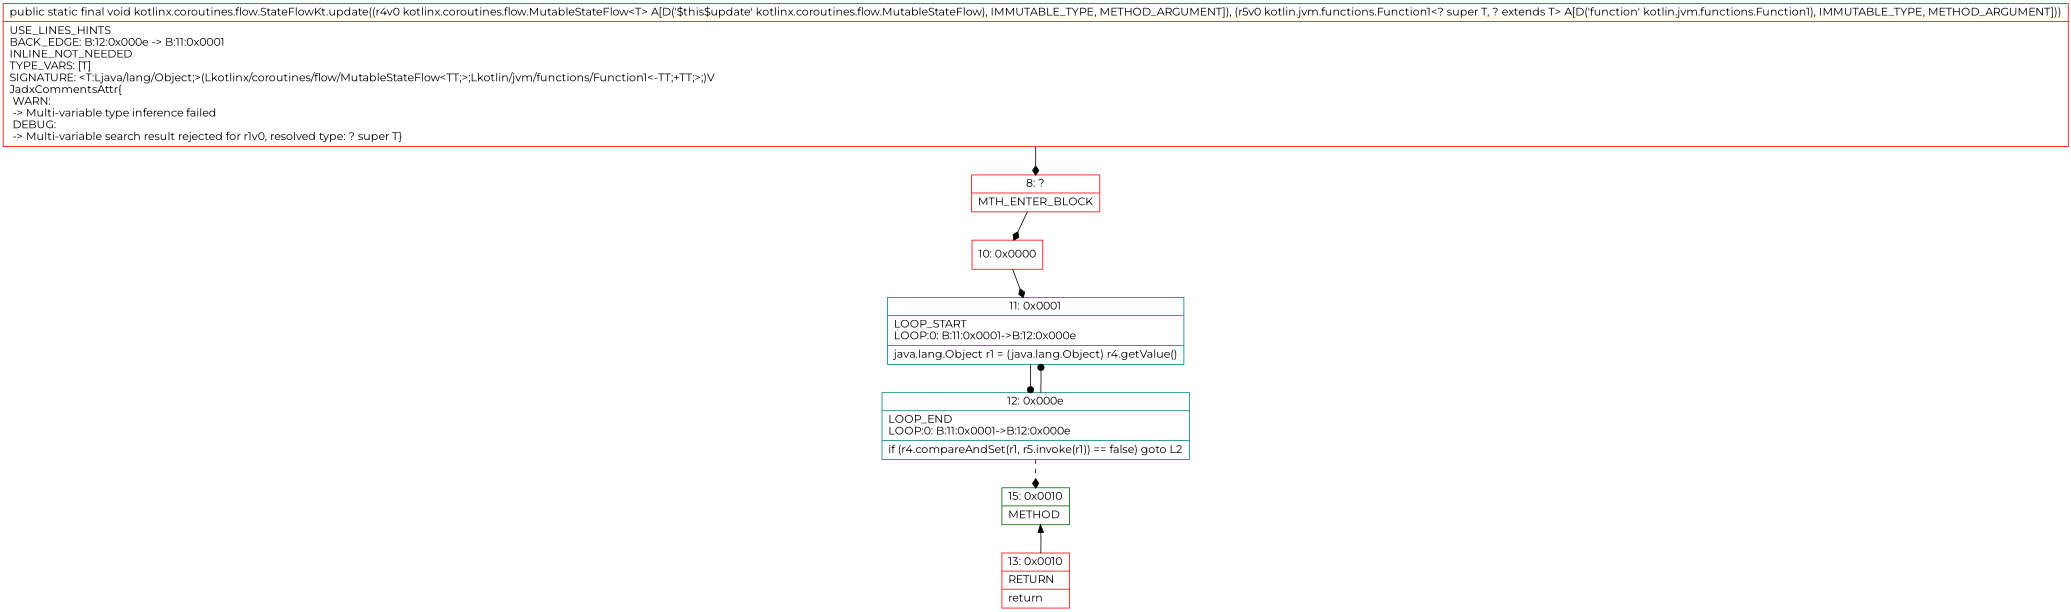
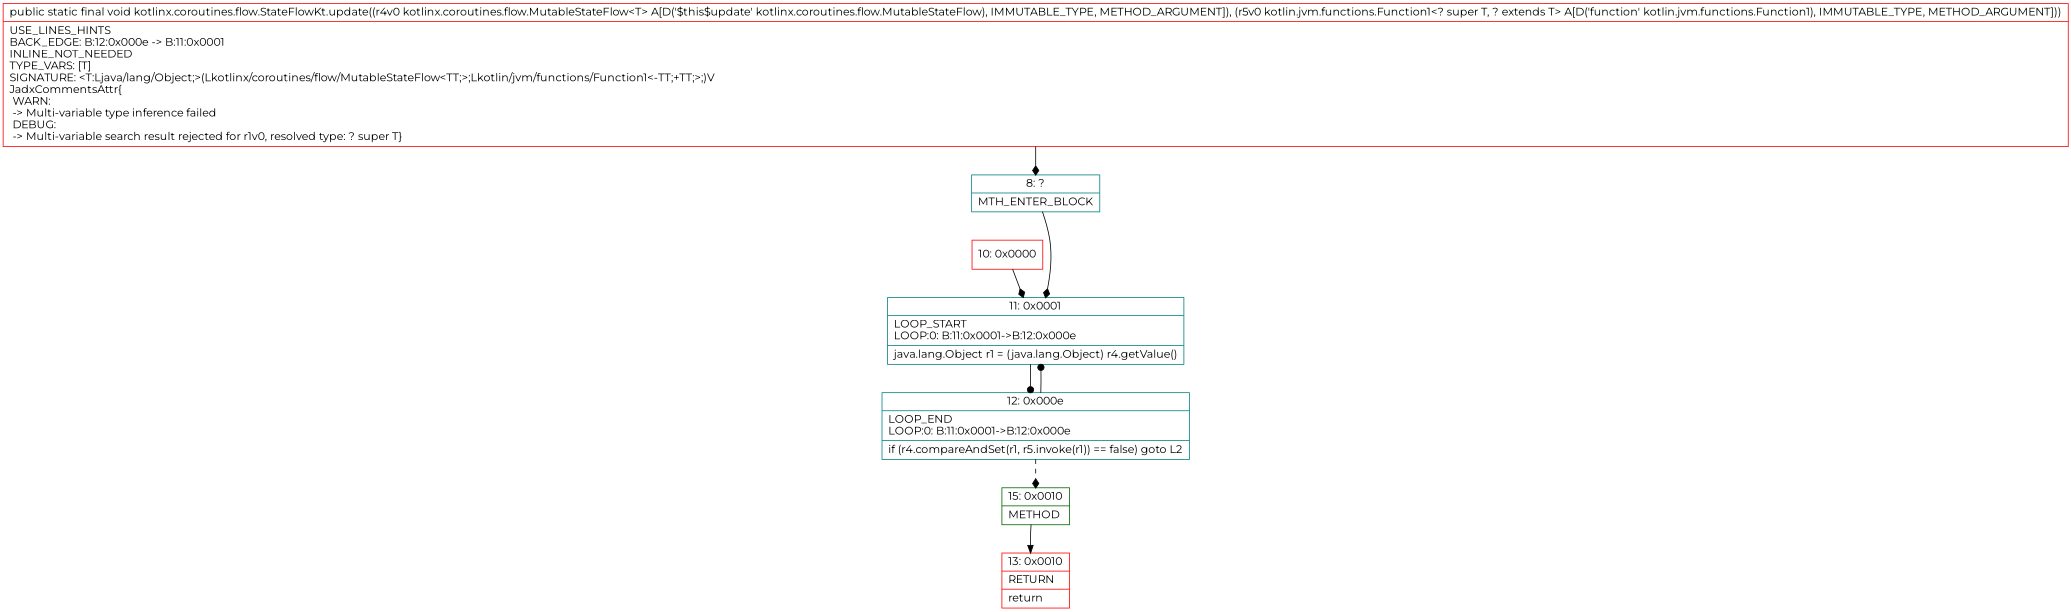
  digraph {
    fontname=Montserrat
    node [color=red fontname=Montserrat shape=record]
    edge [arrowhead=diamond fontname=Montserrat]
-   n1 [label="{8\:\ ?|MTH_ENTER_BLOCK\l}"]
+   n1 [color=teal label="{8\:\ ?|MTH_ENTER_BLOCK\l}"]
    n2 [label="{10\:\ 0x0000}"]
    n3 [color=teal label="{11\:\ 0x0001|LOOP_START\lLOOP:0: B:11:0x0001\-\>B:12:0x000e\l|java.lang.Object r1 = (java.lang.Object) r4.getValue()\l}"]
    n4 [color=teal label="{12\:\ 0x000e|LOOP_END\lLOOP:0: B:11:0x0001\-\>B:12:0x000e\l|if (r4.compareAndSet(r1, r5.invoke(r1)) == false) goto L2\l}"]
    n5 [color=darkgreen label="{15\:\ 0x0010|METHOD\l}"]
    n6 [label="{13\:\ 0x0010|RETURN\l|return\l}"]
    n7 [label="{public static final void kotlinx.coroutines.flow.StateFlowKt.update((r4v0 kotlinx.coroutines.flow.MutableStateFlow\<T\> A[D('$this$update' kotlinx.coroutines.flow.MutableStateFlow), IMMUTABLE_TYPE, METHOD_ARGUMENT]), (r5v0 kotlin.jvm.functions.Function1\<? super T, ? extends T\> A[D('function' kotlin.jvm.functions.Function1), IMMUTABLE_TYPE, METHOD_ARGUMENT]))  | USE_LINES_HINTS\lBACK_EDGE: B:12:0x000e \-\> B:11:0x0001\lINLINE_NOT_NEEDED\lTYPE_VARS: [T]\lSIGNATURE: \<T:Ljava\/lang\/Object;\>(Lkotlinx\/coroutines\/flow\/MutableStateFlow\<TT;\>;Lkotlin\/jvm\/functions\/Function1\<\-TT;+TT;\>;)V\lJadxCommentsAttr\{\l WARN: \l \-\> Multi\-variable type inference failed\l DEBUG: \l \-\> Multi\-variable search result rejected for r1v0, resolved type: ? super T\}\l}"]
-   n1 -> n2
+   n1 -> n3
    n2 -> n3
    n3 -> n4 [arrowhead=dot]
    n4 -> n3 [arrowhead=dot]
    n4 -> n5 [style=dashed]
-   n6 -> n5 [arrowhead=normal]
+   n5 -> n6 [arrowhead=normal]
    n7 -> n1
  }
